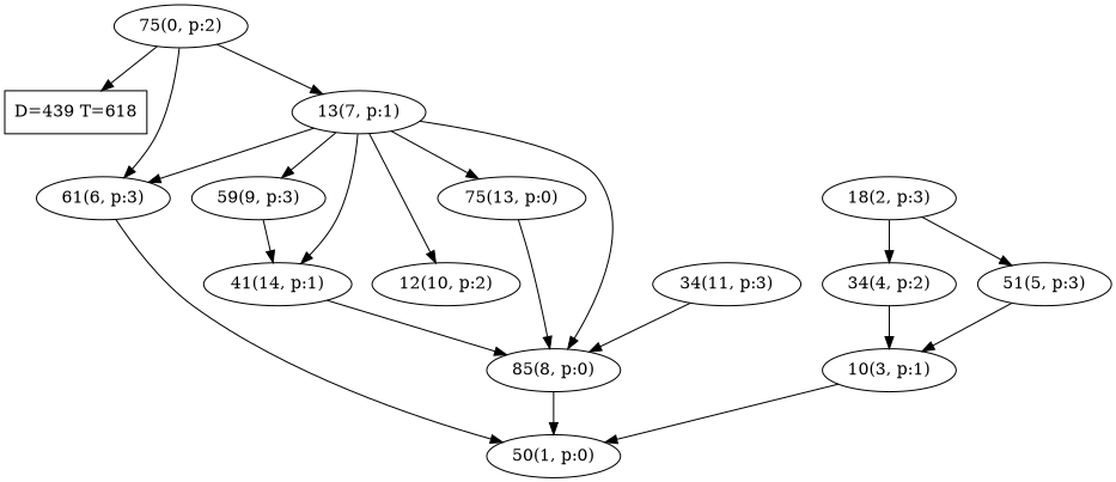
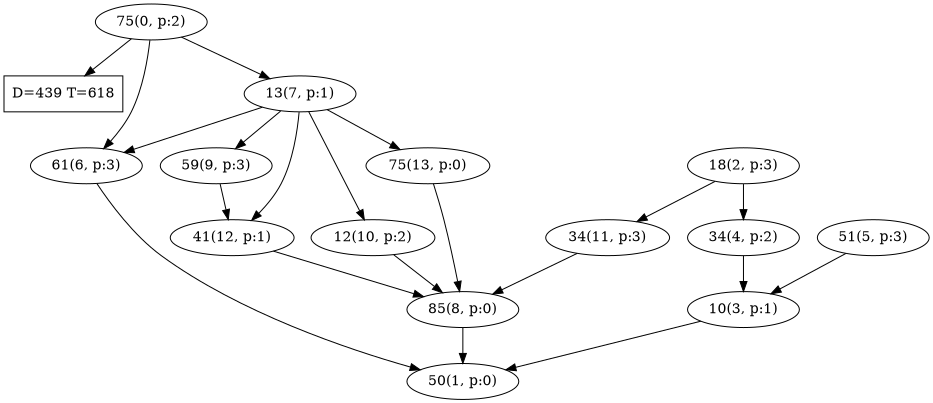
  digraph {
    n1 [label="D=439 T=618" shape=box]
    n2 [label="75(0, p:2)"]
    n3 [label="61(6, p:3)"]
    n4 [label="13(7, p:1)"]
    n5 [label="18(2, p:3)"]
    n6 [label="34(4, p:2)"]
    n7 [label="51(5, p:3)"]
    n8 [label="50(1, p:0)"]
    n9 [label="59(9, p:3)"]
    n10 [label="12(10, p:2)"]
-   n11 [label="41(14, p:1)"]
+   n11 [label="41(12, p:1)"]
    n12 [label="75(13, p:0)"]
    n13 [label="10(3, p:1)"]
    n14 [label="85(8, p:0)"]
    n15 [label="34(11, p:3)"]
    n2 -> n1
    n2 -> n3
    n2 -> n4
    n3 -> n8
    n4 -> n3
    n4 -> n9
    n4 -> n10
    n4 -> n11
    n4 -> n12
    n5 -> n6
-   n5 -> n7
+   n5 -> n15
    n6 -> n13
    n7 -> n13
    n9 -> n11
-   n4 -> n14
+   n10 -> n14
    n11 -> n14
    n12 -> n14
    n13 -> n8
    n14 -> n8
    n15 -> n14
  }
